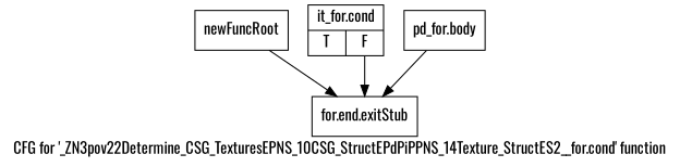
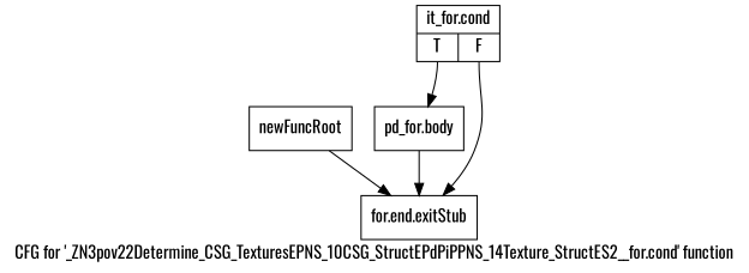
  digraph {
    fontname=Oswald
    label="CFG for '_ZN3pov22Determine_CSG_TexturesEPNS_10CSG_StructEPdPiPPNS_14Texture_StructES2__for.cond' function"
    node [fontname=Oswald shape=record]
    edge [fontname=Oswald]
    n1 [label="{newFuncRoot}"]
    n2 [label="{for.end.exitStub}"]
    n3 [label="{it_for.cond|{<s0>T|<s1>F}}"]
    n4 [label="{pd_for.body}"]
    n1 -> n2
    n3 -> n2 [tailport=s1]
+   n3 -> n4 [tailport=s0]
    n4 -> n2
  }
